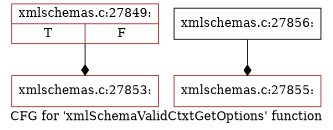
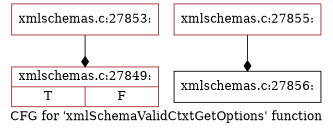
  digraph {
    label="CFG for 'xmlSchemaValidCtxtGetOptions' function"
    node [color=brown shape=record]
    edge [arrowhead=diamond]
    n1 [label="{xmlschemas.c:27849:|{<s0>T|<s1>F}}"]
    n2 [label="{xmlschemas.c:27853:}"]
    n3 [label="{xmlschemas.c:27855:}"]
    n4 [color=black label="{xmlschemas.c:27856:}"]
-   n1 -> n2
-   n4 -> n3
+   n2 -> n1
+   n3 -> n4
  }
